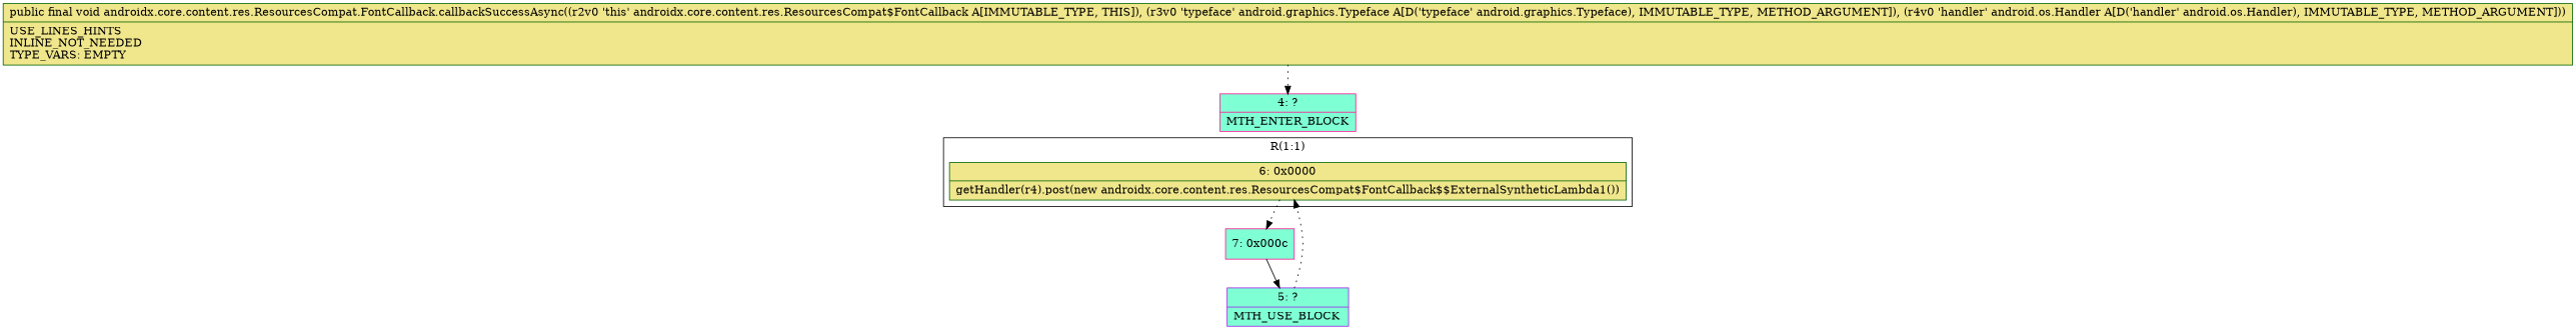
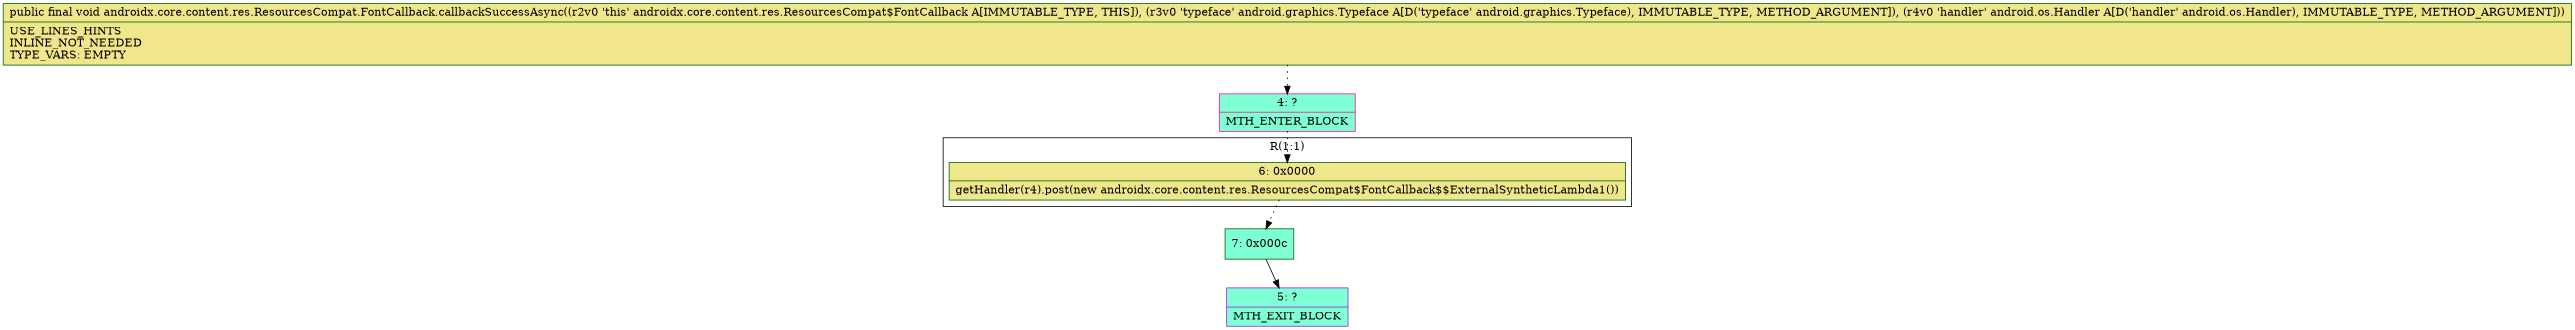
  digraph {
    node [color=darkgreen fillcolor=aquamarine shape=record style=filled]
    edge [style=dotted]
    n1 [fillcolor=khaki label="{6\:\ 0x0000|getHandler(r4).post(new androidx.core.content.res.ResourcesCompat$FontCallback$$ExternalSyntheticLambda1())\l}"]
-   n2 [color=deeppink label="{7\:\ 0x000c}"]
-   n3 [color=purple label="{5\:\ ?|MTH_USE_BLOCK\l}"]
+   n2 [label="{7\:\ 0x000c}"]
+   n3 [color=purple label="{5\:\ ?|MTH_EXIT_BLOCK\l}"]
    n4 [color=deeppink label="{4\:\ ?|MTH_ENTER_BLOCK\l}"]
    n5 [fillcolor=khaki label="{public final void androidx.core.content.res.ResourcesCompat.FontCallback.callbackSuccessAsync((r2v0 'this' androidx.core.content.res.ResourcesCompat$FontCallback A[IMMUTABLE_TYPE, THIS]), (r3v0 'typeface' android.graphics.Typeface A[D('typeface' android.graphics.Typeface), IMMUTABLE_TYPE, METHOD_ARGUMENT]), (r4v0 'handler' android.os.Handler A[D('handler' android.os.Handler), IMMUTABLE_TYPE, METHOD_ARGUMENT]))  | USE_LINES_HINTS\lINLINE_NOT_NEEDED\lTYPE_VARS: EMPTY\l}"]
    subgraph cluster_1 {
      label="R(1:1)"
      n1
    }
    n1 -> n2
    n2 -> n3 [style=solid]
-   n3 -> n1
+   n4 -> n1
    n5 -> n4
  }
